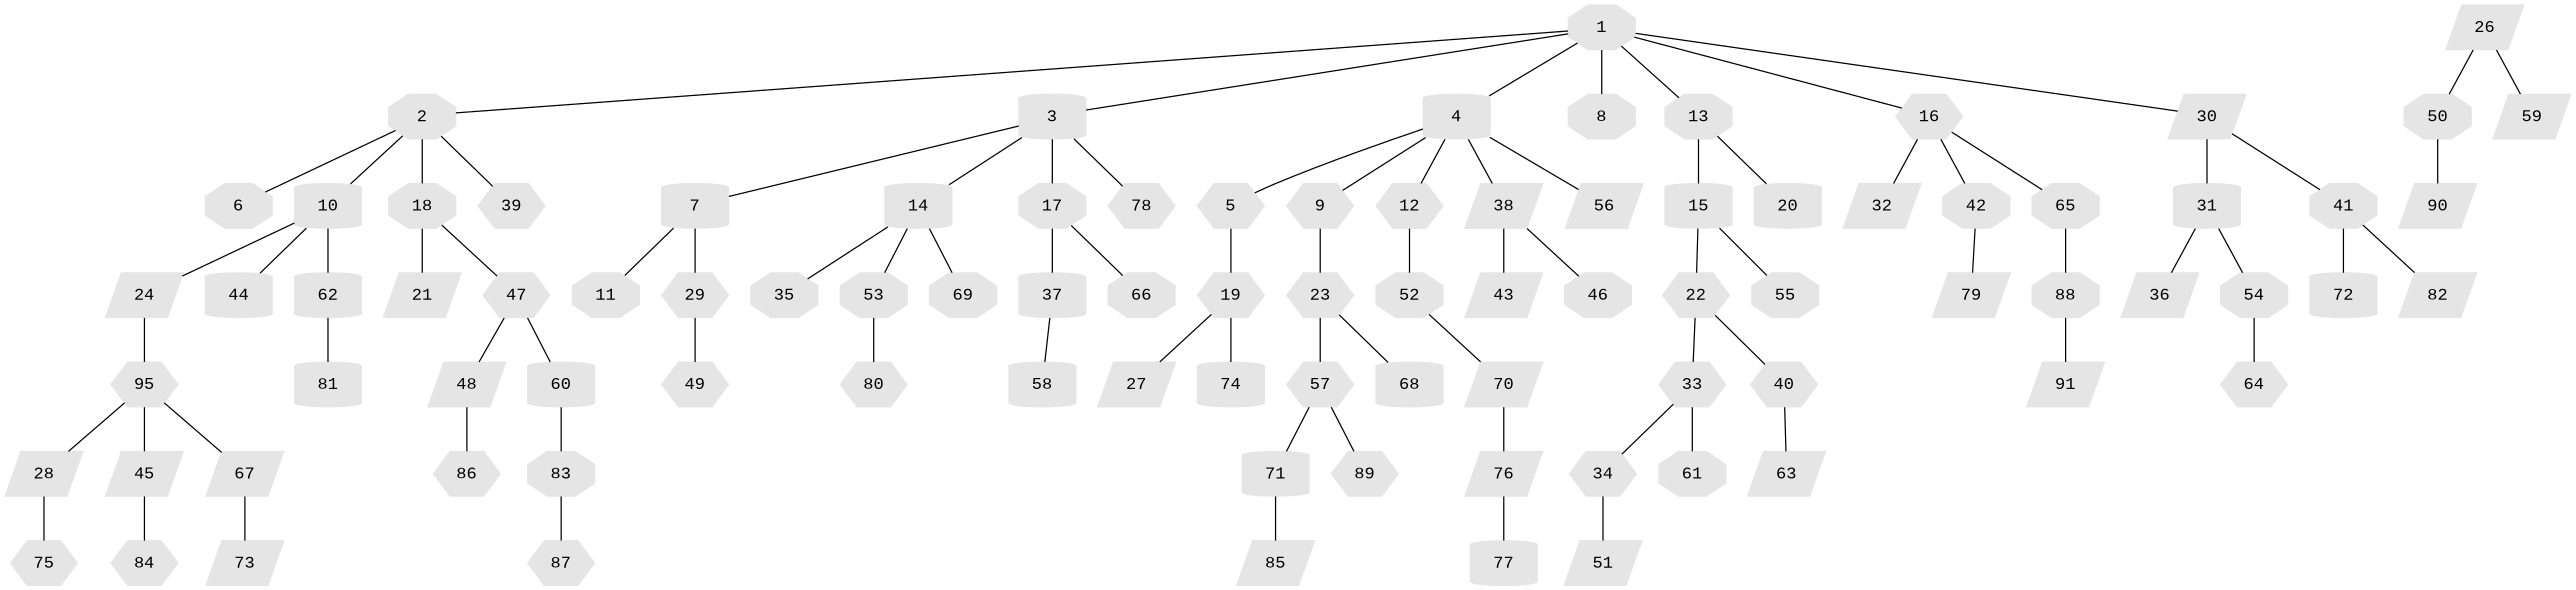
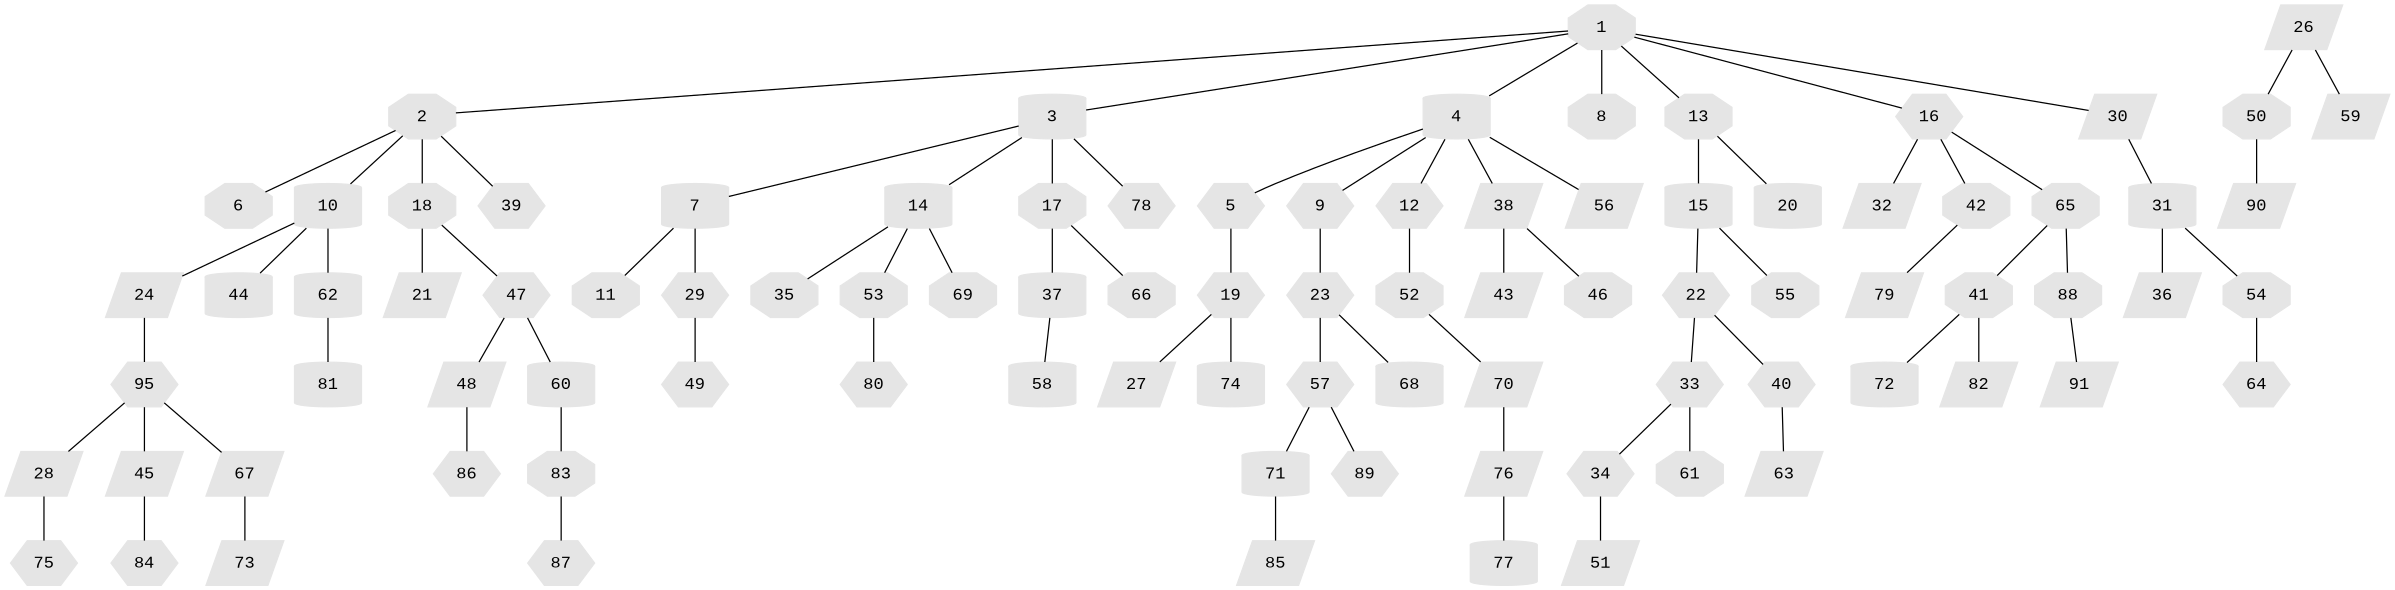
  graph {
    fontname="Liberation Mono"
    node [color=gray90 fontname="Liberation Mono" shape=parallelogram style=filled]
    edge [fontname="Liberation Mono"]
    1 [shape=octagon]
    2 [shape=octagon]
    3 [shape=cylinder]
    4 [shape=cylinder]
    8 [shape=octagon]
    13 [shape=octagon]
    16 [shape=hexagon]
    30
    6 [shape=octagon]
    10 [shape=cylinder]
    18 [shape=octagon]
    39 [shape=hexagon]
    7 [shape=cylinder]
    14 [shape=cylinder]
    17 [shape=octagon]
    78 [shape=hexagon]
    5 [shape=hexagon]
    9 [shape=hexagon]
    12 [shape=hexagon]
    38
    56
    15 [shape=cylinder]
    20 [shape=cylinder]
    32
    42 [shape=octagon]
    65 [shape=octagon]
    31 [shape=cylinder]
    41 [shape=octagon]
    24
    44 [shape=cylinder]
    62 [shape=cylinder]
    21
    47 [shape=hexagon]
    11 [shape=octagon]
    29 [shape=hexagon]
    35 [shape=octagon]
    53 [shape=octagon]
    69 [shape=octagon]
    37 [shape=cylinder]
    66 [shape=octagon]
    19 [shape=hexagon]
    23 [shape=hexagon]
    52 [shape=octagon]
    43
    46 [shape=octagon]
    27
    74 [shape=cylinder]
    49 [shape=hexagon]
    50 [shape=octagon]
    26
    59
    57 [shape=hexagon]
    68 [shape=cylinder]
    n54 [label=95 shape=hexagon]
    81 [shape=cylinder]
    70
    22 [shape=hexagon]
    55 [shape=octagon]
    80 [shape=hexagon]
    33 [shape=hexagon]
    40 [shape=hexagon]
    79
    88 [shape=octagon]
    58 [shape=cylinder]
    48
    60 [shape=cylinder]
    34 [shape=hexagon]
    61 [shape=octagon]
    63
    71 [shape=cylinder]
    89 [shape=hexagon]
    28
    45
    67
    75 [shape=hexagon]
    84 [shape=hexagon]
    73
    90
    36
    54 [shape=octagon]
    72 [shape=cylinder]
    82
    64 [shape=hexagon]
    51
    86 [shape=hexagon]
    83 [shape=octagon]
    76
    85
    87 [shape=hexagon]
    91
    77 [shape=cylinder]
    1 -- 2
    1 -- 3
    1 -- 4
    1 -- 8
    1 -- 13
    1 -- 16
    1 -- 30
    2 -- 6
    2 -- 10
    2 -- 18
    2 -- 39
    3 -- 7
    3 -- 14
    3 -- 17
    3 -- 78
    4 -- 5
    4 -- 9
    4 -- 12
    4 -- 38
    4 -- 56
    13 -- 15
    13 -- 20
    16 -- 32
    16 -- 42
    16 -- 65
    30 -- 31
-   30 -- 41
+   65 -- 41
    10 -- 24
    10 -- 44
    10 -- 62
    18 -- 21
    18 -- 47
    7 -- 11
    7 -- 29
    14 -- 35
    14 -- 53
    14 -- 69
    17 -- 37
    17 -- 66
    5 -- 19
    9 -- 23
    12 -- 52
    38 -- 43
    38 -- 46
    15 -- 22
    15 -- 55
    42 -- 79
    65 -- 88
    31 -- 36
    31 -- 54
    41 -- 72
    41 -- 82
    24 -- n54
    62 -- 81
    47 -- 48
    47 -- 60
    29 -- 49
    53 -- 80
    37 -- 58
    19 -- 27
    19 -- 74
    23 -- 57
    23 -- 68
    52 -- 70
    50 -- 90
    26 -- 50
    26 -- 59
    57 -- 71
    57 -- 89
    n54 -- 28
    n54 -- 45
    n54 -- 67
    70 -- 76
    22 -- 33
    22 -- 40
    33 -- 34
    33 -- 61
    40 -- 63
    88 -- 91
    48 -- 86
    60 -- 83
    34 -- 51
    71 -- 85
    28 -- 75
    45 -- 84
    67 -- 73
    54 -- 64
    83 -- 87
    76 -- 77
  }
